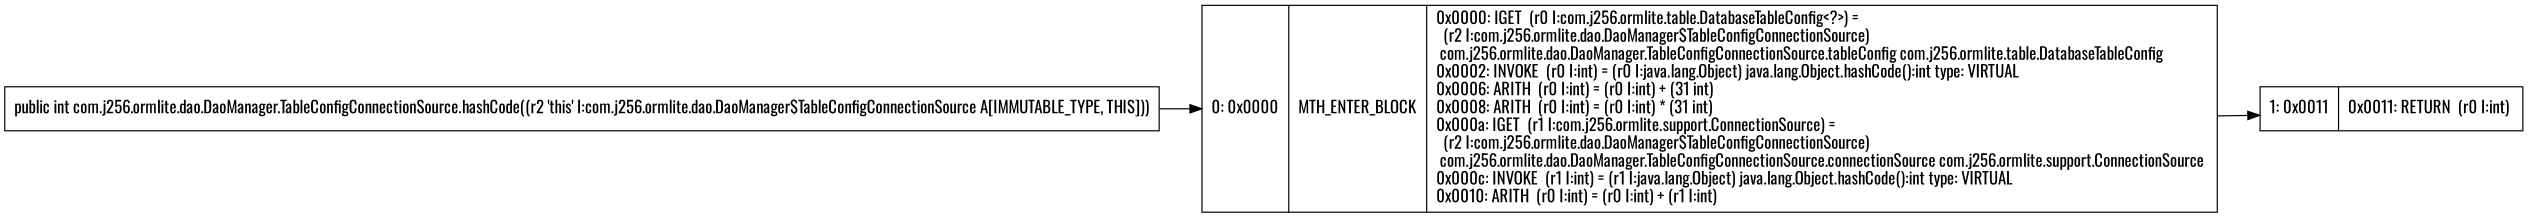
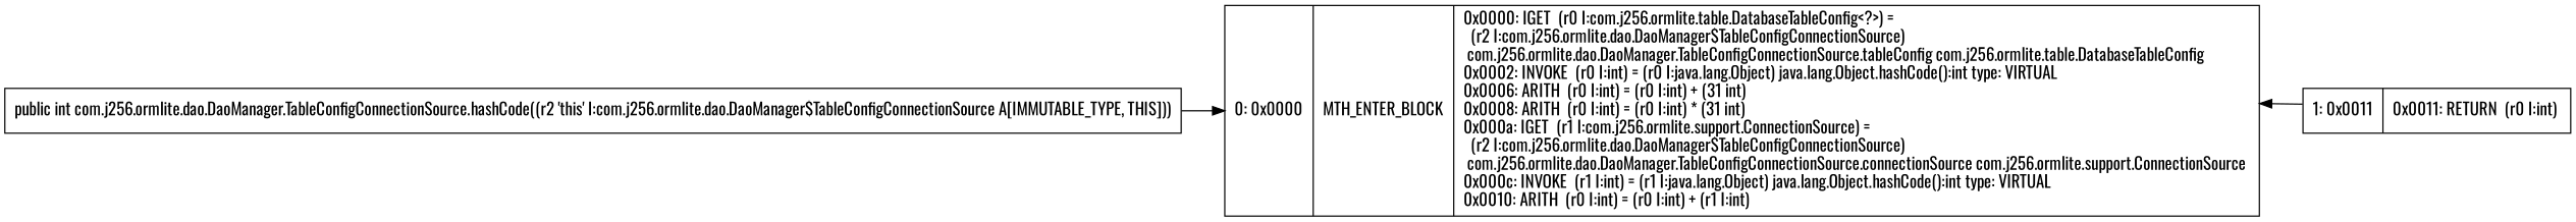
  digraph {
    rankdir=LR
    fontname=Oswald
    node [shape=record fontname=Oswald]
    edge [fontname=Oswald]
    n1 [label="{0\:\ 0x0000|MTH_ENTER_BLOCK\l|0x0000: IGET  (r0 I:com.j256.ormlite.table.DatabaseTableConfig\<?\>) = \l  (r2 I:com.j256.ormlite.dao.DaoManager$TableConfigConnectionSource)\l com.j256.ormlite.dao.DaoManager.TableConfigConnectionSource.tableConfig com.j256.ormlite.table.DatabaseTableConfig \l0x0002: INVOKE  (r0 I:int) = (r0 I:java.lang.Object) java.lang.Object.hashCode():int type: VIRTUAL \l0x0006: ARITH  (r0 I:int) = (r0 I:int) + (31 int) \l0x0008: ARITH  (r0 I:int) = (r0 I:int) * (31 int) \l0x000a: IGET  (r1 I:com.j256.ormlite.support.ConnectionSource) = \l  (r2 I:com.j256.ormlite.dao.DaoManager$TableConfigConnectionSource)\l com.j256.ormlite.dao.DaoManager.TableConfigConnectionSource.connectionSource com.j256.ormlite.support.ConnectionSource \l0x000c: INVOKE  (r1 I:int) = (r1 I:java.lang.Object) java.lang.Object.hashCode():int type: VIRTUAL \l0x0010: ARITH  (r0 I:int) = (r0 I:int) + (r1 I:int) \l}"]
    n2 [label="{1\:\ 0x0011|0x0011: RETURN  (r0 I:int) \l}"]
    n3 [label="{public int com.j256.ormlite.dao.DaoManager.TableConfigConnectionSource.hashCode((r2 'this' I:com.j256.ormlite.dao.DaoManager$TableConfigConnectionSource A[IMMUTABLE_TYPE, THIS])) }"]
-   n1 -> n2
+   n2 -> n1
    n3 -> n1
  }
